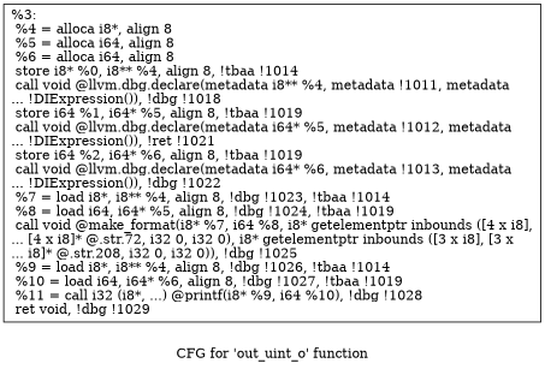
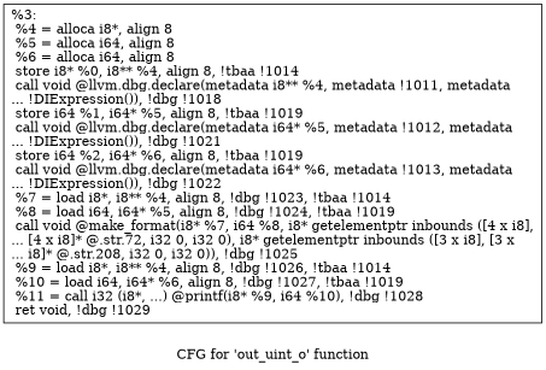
  digraph {
    label="CFG for 'out_uint_o' function"
-   n1 [label="{%3:\l  %4 = alloca i8*, align 8\l  %5 = alloca i64, align 8\l  %6 = alloca i64, align 8\l  store i8* %0, i8** %4, align 8, !tbaa !1014\l  call void @llvm.dbg.declare(metadata i8** %4, metadata !1011, metadata\l... !DIExpression()), !dbg !1018\l  store i64 %1, i64* %5, align 8, !tbaa !1019\l  call void @llvm.dbg.declare(metadata i64* %5, metadata !1012, metadata\l... !DIExpression()), !ret !1021\l  store i64 %2, i64* %6, align 8, !tbaa !1019\l  call void @llvm.dbg.declare(metadata i64* %6, metadata !1013, metadata\l... !DIExpression()), !dbg !1022\l  %7 = load i8*, i8** %4, align 8, !dbg !1023, !tbaa !1014\l  %8 = load i64, i64* %5, align 8, !dbg !1024, !tbaa !1019\l  call void @make_format(i8* %7, i64 %8, i8* getelementptr inbounds ([4 x i8],\l... [4 x i8]* @.str.72, i32 0, i32 0), i8* getelementptr inbounds ([3 x i8], [3 x\l... i8]* @.str.208, i32 0, i32 0)), !dbg !1025\l  %9 = load i8*, i8** %4, align 8, !dbg !1026, !tbaa !1014\l  %10 = load i64, i64* %6, align 8, !dbg !1027, !tbaa !1019\l  %11 = call i32 (i8*, ...) @printf(i8* %9, i64 %10), !dbg !1028\l  ret void, !dbg !1029\l}" shape=record]
+   n1 [label="{%3:\l  %4 = alloca i8*, align 8\l  %5 = alloca i64, align 8\l  %6 = alloca i64, align 8\l  store i8* %0, i8** %4, align 8, !tbaa !1014\l  call void @llvm.dbg.declare(metadata i8** %4, metadata !1011, metadata\l... !DIExpression()), !dbg !1018\l  store i64 %1, i64* %5, align 8, !tbaa !1019\l  call void @llvm.dbg.declare(metadata i64* %5, metadata !1012, metadata\l... !DIExpression()), !dbg !1021\l  store i64 %2, i64* %6, align 8, !tbaa !1019\l  call void @llvm.dbg.declare(metadata i64* %6, metadata !1013, metadata\l... !DIExpression()), !dbg !1022\l  %7 = load i8*, i8** %4, align 8, !dbg !1023, !tbaa !1014\l  %8 = load i64, i64* %5, align 8, !dbg !1024, !tbaa !1019\l  call void @make_format(i8* %7, i64 %8, i8* getelementptr inbounds ([4 x i8],\l... [4 x i8]* @.str.72, i32 0, i32 0), i8* getelementptr inbounds ([3 x i8], [3 x\l... i8]* @.str.208, i32 0, i32 0)), !dbg !1025\l  %9 = load i8*, i8** %4, align 8, !dbg !1026, !tbaa !1014\l  %10 = load i64, i64* %6, align 8, !dbg !1027, !tbaa !1019\l  %11 = call i32 (i8*, ...) @printf(i8* %9, i64 %10), !dbg !1028\l  ret void, !dbg !1029\l}" shape=record]
  }
